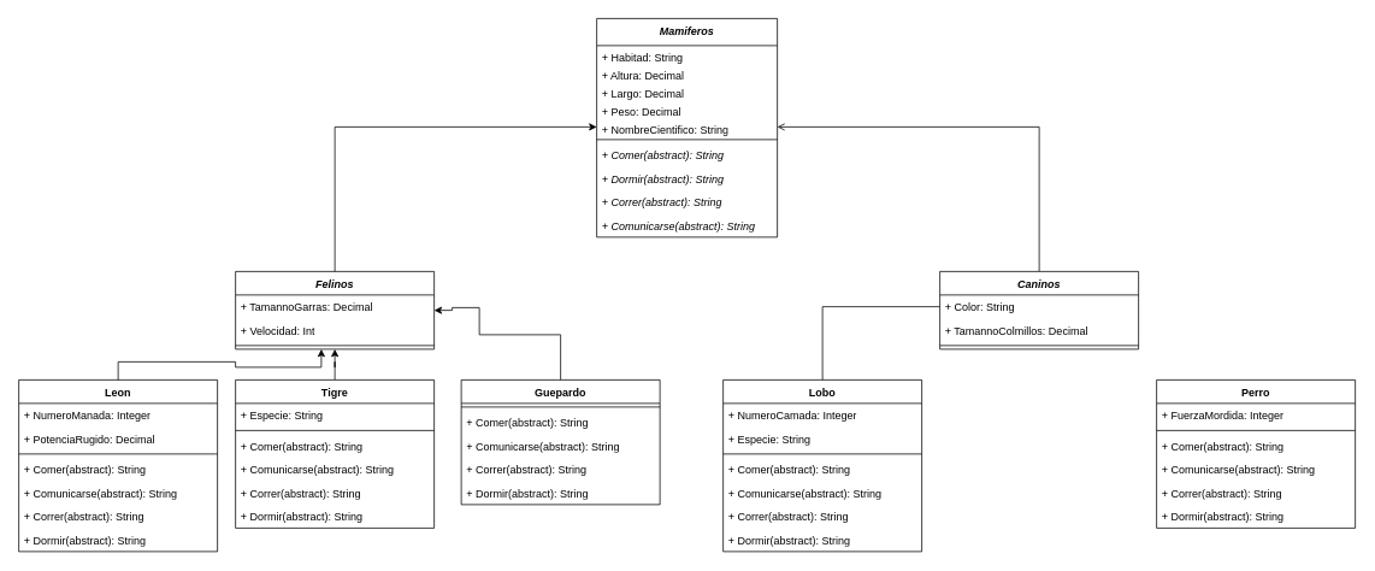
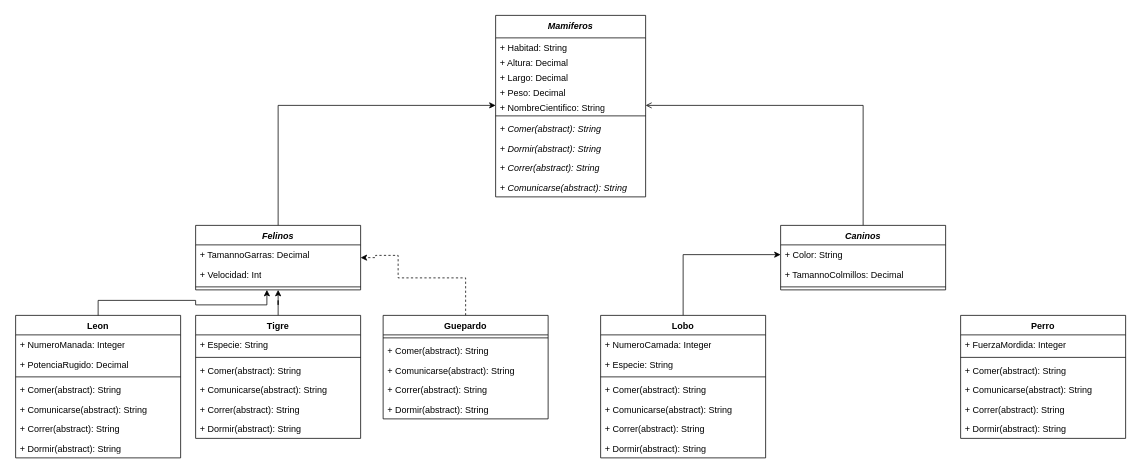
  <mxCell id="0" />
  <mxCell id="1" parent="0" />
  <mxCell id="2" value="&lt;i&gt;Mamiferos&lt;/i&gt;" style="swimlane;fontStyle=1;align=center;verticalAlign=top;childLayout=stackLayout;horizontal=1;startSize=30;horizontalStack=0;resizeParent=1;resizeParentMax=0;resizeLast=0;collapsible=1;marginBottom=0;whiteSpace=wrap;html=1;" vertex="1" parent="1"><mxGeometry x="660" y="20" width="200" height="242" as="geometry"><mxRectangle x="-10" y="10" width="100" height="30" as="alternateBounds" /></mxGeometry></mxCell>
  <mxCell id="3" value="+ Habitad: String" style="text;strokeColor=none;fillColor=none;align=left;verticalAlign=top;spacingLeft=4;spacingRight=4;overflow=hidden;rotatable=0;points=[[0,0.5],[1,0.5]];portConstraint=eastwest;whiteSpace=wrap;html=1;" vertex="1" parent="2"><mxGeometry y="30" width="200" height="20" as="geometry" /></mxCell>
  <mxCell id="4" value="+ Altura: Decimal" style="text;strokeColor=none;fillColor=none;align=left;verticalAlign=top;spacingLeft=4;spacingRight=4;overflow=hidden;rotatable=0;points=[[0,0.5],[1,0.5]];portConstraint=eastwest;whiteSpace=wrap;html=1;" vertex="1" parent="2"><mxGeometry y="50" width="200" height="20" as="geometry" /></mxCell>
  <mxCell id="5" value="+ Largo: Decimal" style="text;strokeColor=none;fillColor=none;align=left;verticalAlign=top;spacingLeft=4;spacingRight=4;overflow=hidden;rotatable=0;points=[[0,0.5],[1,0.5]];portConstraint=eastwest;whiteSpace=wrap;html=1;" vertex="1" parent="2"><mxGeometry y="70" width="200" height="20" as="geometry" /></mxCell>
  <mxCell id="6" value="+ Peso: Decimal" style="text;strokeColor=none;fillColor=none;align=left;verticalAlign=top;spacingLeft=4;spacingRight=4;overflow=hidden;rotatable=0;points=[[0,0.5],[1,0.5]];portConstraint=eastwest;whiteSpace=wrap;html=1;" vertex="1" parent="2"><mxGeometry y="90" width="200" height="20" as="geometry" /></mxCell>
  <mxCell id="7" value="+ NombreCientifico: String" style="text;strokeColor=none;fillColor=none;align=left;verticalAlign=top;spacingLeft=4;spacingRight=4;overflow=hidden;rotatable=0;points=[[0,0.5],[1,0.5]];portConstraint=eastwest;whiteSpace=wrap;html=1;" vertex="1" parent="2"><mxGeometry y="110" width="200" height="20" as="geometry" /></mxCell>
  <mxCell id="8" value="" style="line;strokeWidth=1;fillColor=none;align=left;verticalAlign=middle;spacingTop=-1;spacingLeft=3;spacingRight=3;rotatable=0;labelPosition=right;points=[];portConstraint=eastwest;strokeColor=inherit;" vertex="1" parent="2"><mxGeometry y="130" width="200" height="8" as="geometry" /></mxCell>
  <mxCell id="9" value="+ Comer(abstract): String" style="text;strokeColor=none;fillColor=none;align=left;verticalAlign=top;spacingLeft=4;spacingRight=4;overflow=hidden;rotatable=0;points=[[0,0.5],[1,0.5]];portConstraint=eastwest;whiteSpace=wrap;html=1;fontStyle=2" vertex="1" parent="2"><mxGeometry y="138" width="200" height="26" as="geometry" /></mxCell>
  <mxCell id="10" value="+ Dormir(abstract): String" style="text;strokeColor=none;fillColor=none;align=left;verticalAlign=top;spacingLeft=4;spacingRight=4;overflow=hidden;rotatable=0;points=[[0,0.5],[1,0.5]];portConstraint=eastwest;whiteSpace=wrap;html=1;fontStyle=2" vertex="1" parent="2"><mxGeometry y="164" width="200" height="26" as="geometry" /></mxCell>
  <mxCell id="11" value="+ Correr(abstract): String" style="text;strokeColor=none;fillColor=none;align=left;verticalAlign=top;spacingLeft=4;spacingRight=4;overflow=hidden;rotatable=0;points=[[0,0.5],[1,0.5]];portConstraint=eastwest;whiteSpace=wrap;html=1;fontStyle=2" vertex="1" parent="2"><mxGeometry y="190" width="200" height="26" as="geometry" /></mxCell>
  <mxCell id="12" value="+ Comunicarse(abstract): String" style="text;strokeColor=none;fillColor=none;align=left;verticalAlign=top;spacingLeft=4;spacingRight=4;overflow=hidden;rotatable=0;points=[[0,0.5],[1,0.5]];portConstraint=eastwest;whiteSpace=wrap;html=1;fontStyle=2" vertex="1" parent="2"><mxGeometry y="216" width="200" height="26" as="geometry" /></mxCell>
  <mxCell id="13" style="edgeStyle=orthogonalEdgeStyle;rounded=0;orthogonalLoop=1;jettySize=auto;html=1;entryX=0;entryY=0.5;entryDx=0;entryDy=0;" edge="1" parent="1" source="14" target="7"><mxGeometry relative="1" as="geometry" /></mxCell>
  <mxCell id="14" value="&lt;i&gt;Felinos&lt;/i&gt;" style="swimlane;fontStyle=1;align=center;verticalAlign=top;childLayout=stackLayout;horizontal=1;startSize=26;horizontalStack=0;resizeParent=1;resizeParentMax=0;resizeLast=0;collapsible=1;marginBottom=0;whiteSpace=wrap;html=1;" vertex="1" parent="1"><mxGeometry x="260" y="300" width="220" height="86" as="geometry" /></mxCell>
  <mxCell id="15" value="+ TamannoGarras: Decimal" style="text;strokeColor=none;fillColor=none;align=left;verticalAlign=top;spacingLeft=4;spacingRight=4;overflow=hidden;rotatable=0;points=[[0,0.5],[1,0.5]];portConstraint=eastwest;whiteSpace=wrap;html=1;" vertex="1" parent="14"><mxGeometry y="26" width="220" height="26" as="geometry" /></mxCell>
  <mxCell id="16" value="+ Velocidad: Int" style="text;strokeColor=none;fillColor=none;align=left;verticalAlign=top;spacingLeft=4;spacingRight=4;overflow=hidden;rotatable=0;points=[[0,0.5],[1,0.5]];portConstraint=eastwest;whiteSpace=wrap;html=1;" vertex="1" parent="14"><mxGeometry y="52" width="220" height="26" as="geometry" /></mxCell>
  <mxCell id="17" value="" style="line;strokeWidth=1;fillColor=none;align=left;verticalAlign=middle;spacingTop=-1;spacingLeft=3;spacingRight=3;rotatable=0;labelPosition=right;points=[];portConstraint=eastwest;strokeColor=inherit;" vertex="1" parent="14"><mxGeometry y="78" width="220" height="8" as="geometry" /></mxCell>
  <mxCell id="18" style="edgeStyle=orthogonalEdgeStyle;rounded=0;orthogonalLoop=1;jettySize=auto;html=1;entryX=1;entryY=0.5;entryDx=0;entryDy=0;endArrow=open;" edge="1" parent="1" source="19" target="7"><mxGeometry relative="1" as="geometry" /></mxCell>
  <mxCell id="19" value="&lt;i&gt;Caninos&lt;/i&gt;" style="swimlane;fontStyle=1;align=center;verticalAlign=top;childLayout=stackLayout;horizontal=1;startSize=26;horizontalStack=0;resizeParent=1;resizeParentMax=0;resizeLast=0;collapsible=1;marginBottom=0;whiteSpace=wrap;html=1;" vertex="1" parent="1"><mxGeometry x="1040" y="300" width="220" height="86" as="geometry" /></mxCell>
  <mxCell id="20" value="+ Color: String" style="text;strokeColor=none;fillColor=none;align=left;verticalAlign=top;spacingLeft=4;spacingRight=4;overflow=hidden;rotatable=0;points=[[0,0.5],[1,0.5]];portConstraint=eastwest;whiteSpace=wrap;html=1;" vertex="1" parent="19"><mxGeometry y="26" width="220" height="26" as="geometry" /></mxCell>
  <mxCell id="21" value="+ TamannoColmillos: Decimal" style="text;strokeColor=none;fillColor=none;align=left;verticalAlign=top;spacingLeft=4;spacingRight=4;overflow=hidden;rotatable=0;points=[[0,0.5],[1,0.5]];portConstraint=eastwest;whiteSpace=wrap;html=1;" vertex="1" parent="19"><mxGeometry y="52" width="220" height="26" as="geometry" /></mxCell>
  <mxCell id="22" value="" style="line;strokeWidth=1;fillColor=none;align=left;verticalAlign=middle;spacingTop=-1;spacingLeft=3;spacingRight=3;rotatable=0;labelPosition=right;points=[];portConstraint=eastwest;strokeColor=inherit;" vertex="1" parent="19"><mxGeometry y="78" width="220" height="8" as="geometry" /></mxCell>
  <mxCell id="23" value="&lt;span&gt;Leon&lt;/span&gt;" style="swimlane;fontStyle=1;align=center;verticalAlign=top;childLayout=stackLayout;horizontal=1;startSize=26;horizontalStack=0;resizeParent=1;resizeParentMax=0;resizeLast=0;collapsible=1;marginBottom=0;whiteSpace=wrap;html=1;" vertex="1" parent="1"><mxGeometry x="20" y="420" width="220" height="190" as="geometry" /></mxCell>
  <mxCell id="24" value="+ NumeroManada: Integer" style="text;strokeColor=none;fillColor=none;align=left;verticalAlign=top;spacingLeft=4;spacingRight=4;overflow=hidden;rotatable=0;points=[[0,0.5],[1,0.5]];portConstraint=eastwest;whiteSpace=wrap;html=1;" vertex="1" parent="23"><mxGeometry y="26" width="220" height="26" as="geometry" /></mxCell>
  <mxCell id="25" value="+ PotenciaRugido: Decimal" style="text;strokeColor=none;fillColor=none;align=left;verticalAlign=top;spacingLeft=4;spacingRight=4;overflow=hidden;rotatable=0;points=[[0,0.5],[1,0.5]];portConstraint=eastwest;whiteSpace=wrap;html=1;" vertex="1" parent="23"><mxGeometry y="52" width="220" height="26" as="geometry" /></mxCell>
  <mxCell id="26" value="" style="line;strokeWidth=1;fillColor=none;align=left;verticalAlign=middle;spacingTop=-1;spacingLeft=3;spacingRight=3;rotatable=0;labelPosition=right;points=[];portConstraint=eastwest;strokeColor=inherit;" vertex="1" parent="23"><mxGeometry y="78" width="220" height="8" as="geometry" /></mxCell>
  <mxCell id="27" value="+ Comer(abstract): String" style="text;strokeColor=none;fillColor=none;align=left;verticalAlign=top;spacingLeft=4;spacingRight=4;overflow=hidden;rotatable=0;points=[[0,0.5],[1,0.5]];portConstraint=eastwest;whiteSpace=wrap;html=1;fontStyle=0" vertex="1" parent="23"><mxGeometry y="86" width="220" height="26" as="geometry" /></mxCell>
  <mxCell id="28" value="+ Comunicarse(abstract): String" style="text;strokeColor=none;fillColor=none;align=left;verticalAlign=top;spacingLeft=4;spacingRight=4;overflow=hidden;rotatable=0;points=[[0,0.5],[1,0.5]];portConstraint=eastwest;whiteSpace=wrap;html=1;fontStyle=0" vertex="1" parent="23"><mxGeometry y="112" width="220" height="26" as="geometry" /></mxCell>
  <mxCell id="29" value="+ Correr(abstract): String" style="text;strokeColor=none;fillColor=none;align=left;verticalAlign=top;spacingLeft=4;spacingRight=4;overflow=hidden;rotatable=0;points=[[0,0.5],[1,0.5]];portConstraint=eastwest;whiteSpace=wrap;html=1;fontStyle=0" vertex="1" parent="23"><mxGeometry y="138" width="220" height="26" as="geometry" /></mxCell>
  <mxCell id="30" value="+ Dormir(abstract): String" style="text;strokeColor=none;fillColor=none;align=left;verticalAlign=top;spacingLeft=4;spacingRight=4;overflow=hidden;rotatable=0;points=[[0,0.5],[1,0.5]];portConstraint=eastwest;whiteSpace=wrap;html=1;fontStyle=0" vertex="1" parent="23"><mxGeometry y="164" width="220" height="26" as="geometry" /></mxCell>
  <mxCell id="31" style="edgeStyle=orthogonalEdgeStyle;rounded=0;orthogonalLoop=1;jettySize=auto;html=1;entryX=0.5;entryY=1;entryDx=0;entryDy=0;" edge="1" parent="1" source="32" target="14"><mxGeometry relative="1" as="geometry" /></mxCell>
  <mxCell id="32" value="&lt;span&gt;Tigre&lt;/span&gt;" style="swimlane;fontStyle=1;align=center;verticalAlign=top;childLayout=stackLayout;horizontal=1;startSize=26;horizontalStack=0;resizeParent=1;resizeParentMax=0;resizeLast=0;collapsible=1;marginBottom=0;whiteSpace=wrap;html=1;" vertex="1" parent="1"><mxGeometry x="260" y="420" width="220" height="164" as="geometry" /></mxCell>
  <mxCell id="33" value="+ Especie: String" style="text;strokeColor=none;fillColor=none;align=left;verticalAlign=top;spacingLeft=4;spacingRight=4;overflow=hidden;rotatable=0;points=[[0,0.5],[1,0.5]];portConstraint=eastwest;whiteSpace=wrap;html=1;" vertex="1" parent="32"><mxGeometry y="26" width="220" height="26" as="geometry" /></mxCell>
  <mxCell id="34" value="" style="line;strokeWidth=1;fillColor=none;align=left;verticalAlign=middle;spacingTop=-1;spacingLeft=3;spacingRight=3;rotatable=0;labelPosition=right;points=[];portConstraint=eastwest;strokeColor=inherit;" vertex="1" parent="32"><mxGeometry y="52" width="220" height="8" as="geometry" /></mxCell>
  <mxCell id="35" value="+ Comer(abstract): String" style="text;strokeColor=none;fillColor=none;align=left;verticalAlign=top;spacingLeft=4;spacingRight=4;overflow=hidden;rotatable=0;points=[[0,0.5],[1,0.5]];portConstraint=eastwest;whiteSpace=wrap;html=1;fontStyle=0" vertex="1" parent="32"><mxGeometry y="60" width="220" height="26" as="geometry" /></mxCell>
  <mxCell id="36" value="+ Comunicarse(abstract): String" style="text;strokeColor=none;fillColor=none;align=left;verticalAlign=top;spacingLeft=4;spacingRight=4;overflow=hidden;rotatable=0;points=[[0,0.5],[1,0.5]];portConstraint=eastwest;whiteSpace=wrap;html=1;fontStyle=0" vertex="1" parent="32"><mxGeometry y="86" width="220" height="26" as="geometry" /></mxCell>
  <mxCell id="37" value="+ Correr(abstract): String" style="text;strokeColor=none;fillColor=none;align=left;verticalAlign=top;spacingLeft=4;spacingRight=4;overflow=hidden;rotatable=0;points=[[0,0.5],[1,0.5]];portConstraint=eastwest;whiteSpace=wrap;html=1;fontStyle=0" vertex="1" parent="32"><mxGeometry y="112" width="220" height="26" as="geometry" /></mxCell>
  <mxCell id="38" value="+ Dormir(abstract): String" style="text;strokeColor=none;fillColor=none;align=left;verticalAlign=top;spacingLeft=4;spacingRight=4;overflow=hidden;rotatable=0;points=[[0,0.5],[1,0.5]];portConstraint=eastwest;whiteSpace=wrap;html=1;fontStyle=0" vertex="1" parent="32"><mxGeometry y="138" width="220" height="26" as="geometry" /></mxCell>
- <mxCell id="39" style="edgeStyle=orthogonalEdgeStyle;rounded=0;orthogonalLoop=1;jettySize=auto;html=1;entryX=1;entryY=0.5;entryDx=0;entryDy=0;" edge="1" parent="1" source="40" target="14"><mxGeometry relative="1" as="geometry"><Array as="points"><mxPoint x="620" y="370" /><mxPoint x="530" y="370" /><mxPoint x="530" y="340" /><mxPoint x="500" y="340" /><mxPoint x="500" y="343" /></Array></mxGeometry></mxCell>
+ <mxCell id="39" style="edgeStyle=orthogonalEdgeStyle;rounded=0;orthogonalLoop=1;jettySize=auto;html=1;entryX=1;entryY=0.5;entryDx=0;entryDy=0;dashed=1;" edge="1" parent="1" source="40" target="14"><mxGeometry relative="1" as="geometry"><Array as="points"><mxPoint x="620" y="370" /><mxPoint x="530" y="370" /><mxPoint x="530" y="340" /><mxPoint x="500" y="340" /><mxPoint x="500" y="343" /></Array></mxGeometry></mxCell>
  <mxCell id="40" value="&lt;span&gt;Guepardo&lt;/span&gt;" style="swimlane;fontStyle=1;align=center;verticalAlign=top;childLayout=stackLayout;horizontal=1;startSize=26;horizontalStack=0;resizeParent=1;resizeParentMax=0;resizeLast=0;collapsible=1;marginBottom=0;whiteSpace=wrap;html=1;" vertex="1" parent="1"><mxGeometry x="510" y="420" width="220" height="138" as="geometry" /></mxCell>
  <mxCell id="41" value="" style="line;strokeWidth=1;fillColor=none;align=left;verticalAlign=middle;spacingTop=-1;spacingLeft=3;spacingRight=3;rotatable=0;labelPosition=right;points=[];portConstraint=eastwest;strokeColor=inherit;" vertex="1" parent="40"><mxGeometry y="26" width="220" height="8" as="geometry" /></mxCell>
  <mxCell id="42" value="+ Comer(abstract): String" style="text;strokeColor=none;fillColor=none;align=left;verticalAlign=top;spacingLeft=4;spacingRight=4;overflow=hidden;rotatable=0;points=[[0,0.5],[1,0.5]];portConstraint=eastwest;whiteSpace=wrap;html=1;fontStyle=0" vertex="1" parent="40"><mxGeometry y="34" width="220" height="26" as="geometry" /></mxCell>
  <mxCell id="43" value="+ Comunicarse(abstract): String" style="text;strokeColor=none;fillColor=none;align=left;verticalAlign=top;spacingLeft=4;spacingRight=4;overflow=hidden;rotatable=0;points=[[0,0.5],[1,0.5]];portConstraint=eastwest;whiteSpace=wrap;html=1;fontStyle=0" vertex="1" parent="40"><mxGeometry y="60" width="220" height="26" as="geometry" /></mxCell>
  <mxCell id="44" value="+ Correr(abstract): String" style="text;strokeColor=none;fillColor=none;align=left;verticalAlign=top;spacingLeft=4;spacingRight=4;overflow=hidden;rotatable=0;points=[[0,0.5],[1,0.5]];portConstraint=eastwest;whiteSpace=wrap;html=1;fontStyle=0" vertex="1" parent="40"><mxGeometry y="86" width="220" height="26" as="geometry" /></mxCell>
  <mxCell id="45" value="+ Dormir(abstract): String" style="text;strokeColor=none;fillColor=none;align=left;verticalAlign=top;spacingLeft=4;spacingRight=4;overflow=hidden;rotatable=0;points=[[0,0.5],[1,0.5]];portConstraint=eastwest;whiteSpace=wrap;html=1;fontStyle=0" vertex="1" parent="40"><mxGeometry y="112" width="220" height="26" as="geometry" /></mxCell>
- <mxCell id="46" style="edgeStyle=orthogonalEdgeStyle;rounded=0;orthogonalLoop=1;jettySize=auto;html=1;entryX=0;entryY=0.5;entryDx=0;entryDy=0;endArrow=none;" edge="1" parent="1" source="47" target="20"><mxGeometry relative="1" as="geometry" /></mxCell>
+ <mxCell id="46" style="edgeStyle=orthogonalEdgeStyle;rounded=0;orthogonalLoop=1;jettySize=auto;html=1;entryX=0;entryY=0.5;entryDx=0;entryDy=0;" edge="1" parent="1" source="47" target="20"><mxGeometry relative="1" as="geometry" /></mxCell>
  <mxCell id="47" value="&lt;span&gt;Lobo&lt;/span&gt;" style="swimlane;fontStyle=1;align=center;verticalAlign=top;childLayout=stackLayout;horizontal=1;startSize=26;horizontalStack=0;resizeParent=1;resizeParentMax=0;resizeLast=0;collapsible=1;marginBottom=0;whiteSpace=wrap;html=1;" vertex="1" parent="1"><mxGeometry x="800" y="420" width="220" height="190" as="geometry" /></mxCell>
  <mxCell id="48" value="+ NumeroCamada: Integer" style="text;strokeColor=none;fillColor=none;align=left;verticalAlign=top;spacingLeft=4;spacingRight=4;overflow=hidden;rotatable=0;points=[[0,0.5],[1,0.5]];portConstraint=eastwest;whiteSpace=wrap;html=1;" vertex="1" parent="47"><mxGeometry y="26" width="220" height="26" as="geometry" /></mxCell>
  <mxCell id="49" value="+ Especie: String" style="text;strokeColor=none;fillColor=none;align=left;verticalAlign=top;spacingLeft=4;spacingRight=4;overflow=hidden;rotatable=0;points=[[0,0.5],[1,0.5]];portConstraint=eastwest;whiteSpace=wrap;html=1;" vertex="1" parent="47"><mxGeometry y="52" width="220" height="26" as="geometry" /></mxCell>
  <mxCell id="50" value="" style="line;strokeWidth=1;fillColor=none;align=left;verticalAlign=middle;spacingTop=-1;spacingLeft=3;spacingRight=3;rotatable=0;labelPosition=right;points=[];portConstraint=eastwest;strokeColor=inherit;" vertex="1" parent="47"><mxGeometry y="78" width="220" height="8" as="geometry" /></mxCell>
  <mxCell id="51" value="+ Comer(abstract): String" style="text;strokeColor=none;fillColor=none;align=left;verticalAlign=top;spacingLeft=4;spacingRight=4;overflow=hidden;rotatable=0;points=[[0,0.5],[1,0.5]];portConstraint=eastwest;whiteSpace=wrap;html=1;fontStyle=0" vertex="1" parent="47"><mxGeometry y="86" width="220" height="26" as="geometry" /></mxCell>
  <mxCell id="52" value="+ Comunicarse(abstract): String" style="text;strokeColor=none;fillColor=none;align=left;verticalAlign=top;spacingLeft=4;spacingRight=4;overflow=hidden;rotatable=0;points=[[0,0.5],[1,0.5]];portConstraint=eastwest;whiteSpace=wrap;html=1;fontStyle=0" vertex="1" parent="47"><mxGeometry y="112" width="220" height="26" as="geometry" /></mxCell>
  <mxCell id="53" value="+ Correr(abstract): String" style="text;strokeColor=none;fillColor=none;align=left;verticalAlign=top;spacingLeft=4;spacingRight=4;overflow=hidden;rotatable=0;points=[[0,0.5],[1,0.5]];portConstraint=eastwest;whiteSpace=wrap;html=1;fontStyle=0" vertex="1" parent="47"><mxGeometry y="138" width="220" height="26" as="geometry" /></mxCell>
  <mxCell id="54" value="+ Dormir(abstract): String" style="text;strokeColor=none;fillColor=none;align=left;verticalAlign=top;spacingLeft=4;spacingRight=4;overflow=hidden;rotatable=0;points=[[0,0.5],[1,0.5]];portConstraint=eastwest;whiteSpace=wrap;html=1;fontStyle=0" vertex="1" parent="47"><mxGeometry y="164" width="220" height="26" as="geometry" /></mxCell>
  <mxCell id="55" value="&lt;span&gt;Perro&lt;/span&gt;" style="swimlane;fontStyle=1;align=center;verticalAlign=top;childLayout=stackLayout;horizontal=1;startSize=26;horizontalStack=0;resizeParent=1;resizeParentMax=0;resizeLast=0;collapsible=1;marginBottom=0;whiteSpace=wrap;html=1;" vertex="1" parent="1"><mxGeometry x="1280" y="420" width="220" height="164" as="geometry" /></mxCell>
  <mxCell id="56" value="+ FuerzaMordida: Integer" style="text;strokeColor=none;fillColor=none;align=left;verticalAlign=top;spacingLeft=4;spacingRight=4;overflow=hidden;rotatable=0;points=[[0,0.5],[1,0.5]];portConstraint=eastwest;whiteSpace=wrap;html=1;" vertex="1" parent="55"><mxGeometry y="26" width="220" height="26" as="geometry" /></mxCell>
  <mxCell id="57" value="" style="line;strokeWidth=1;fillColor=none;align=left;verticalAlign=middle;spacingTop=-1;spacingLeft=3;spacingRight=3;rotatable=0;labelPosition=right;points=[];portConstraint=eastwest;strokeColor=inherit;" vertex="1" parent="55"><mxGeometry y="52" width="220" height="8" as="geometry" /></mxCell>
  <mxCell id="58" value="+ Comer(abstract): String" style="text;strokeColor=none;fillColor=none;align=left;verticalAlign=top;spacingLeft=4;spacingRight=4;overflow=hidden;rotatable=0;points=[[0,0.5],[1,0.5]];portConstraint=eastwest;whiteSpace=wrap;html=1;fontStyle=0" vertex="1" parent="55"><mxGeometry y="60" width="220" height="26" as="geometry" /></mxCell>
  <mxCell id="59" value="+ Comunicarse(abstract): String" style="text;strokeColor=none;fillColor=none;align=left;verticalAlign=top;spacingLeft=4;spacingRight=4;overflow=hidden;rotatable=0;points=[[0,0.5],[1,0.5]];portConstraint=eastwest;whiteSpace=wrap;html=1;fontStyle=0" vertex="1" parent="55"><mxGeometry y="86" width="220" height="26" as="geometry" /></mxCell>
  <mxCell id="60" value="+ Correr(abstract): String" style="text;strokeColor=none;fillColor=none;align=left;verticalAlign=top;spacingLeft=4;spacingRight=4;overflow=hidden;rotatable=0;points=[[0,0.5],[1,0.5]];portConstraint=eastwest;whiteSpace=wrap;html=1;fontStyle=0" vertex="1" parent="55"><mxGeometry y="112" width="220" height="26" as="geometry" /></mxCell>
  <mxCell id="61" value="+ Dormir(abstract): String" style="text;strokeColor=none;fillColor=none;align=left;verticalAlign=top;spacingLeft=4;spacingRight=4;overflow=hidden;rotatable=0;points=[[0,0.5],[1,0.5]];portConstraint=eastwest;whiteSpace=wrap;html=1;fontStyle=0" vertex="1" parent="55"><mxGeometry y="138" width="220" height="26" as="geometry" /></mxCell>
  <mxCell id="62" style="edgeStyle=orthogonalEdgeStyle;rounded=0;orthogonalLoop=1;jettySize=auto;html=1;exitX=0.5;exitY=0;exitDx=0;exitDy=0;entryX=0.432;entryY=1;entryDx=0;entryDy=0;entryPerimeter=0;" edge="1" parent="1" source="23" target="17"><mxGeometry relative="1" as="geometry" /></mxCell>
